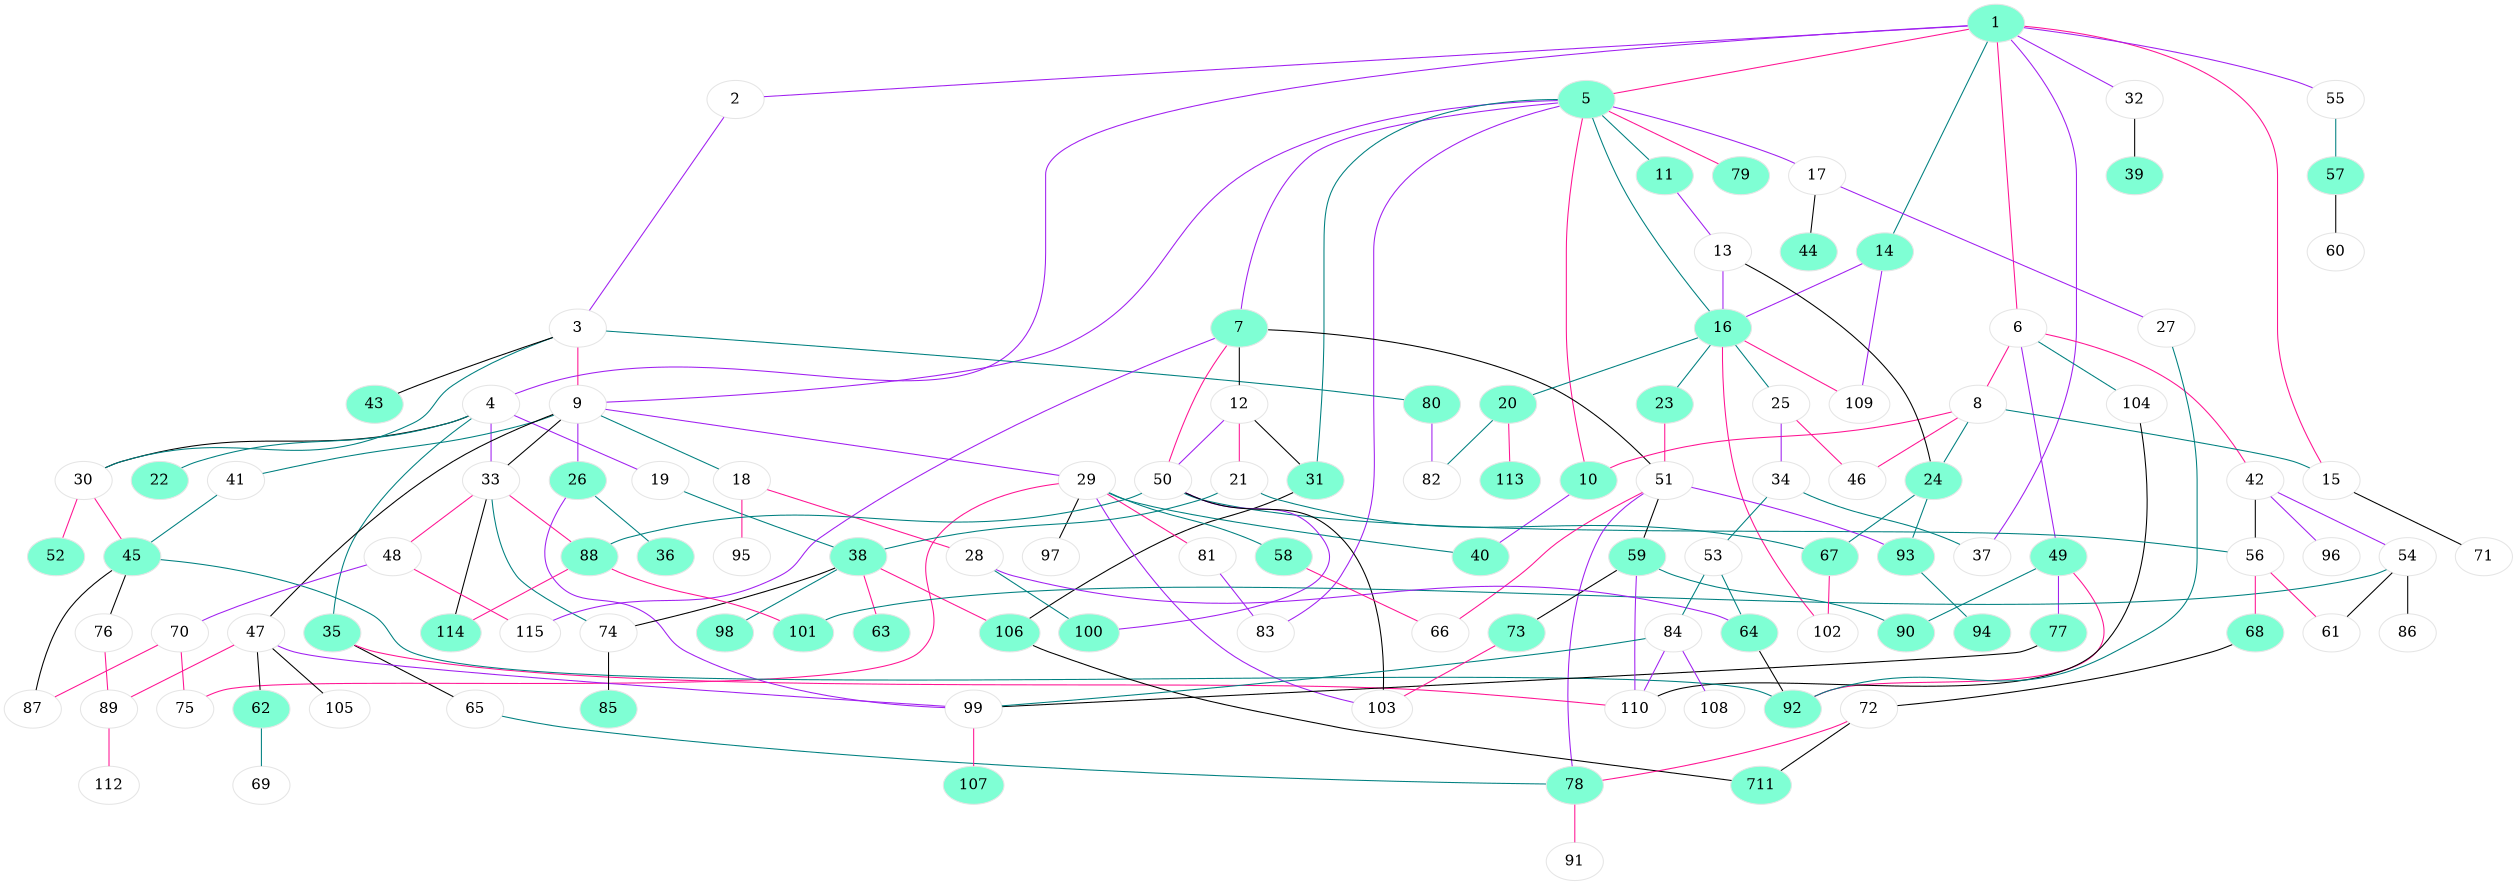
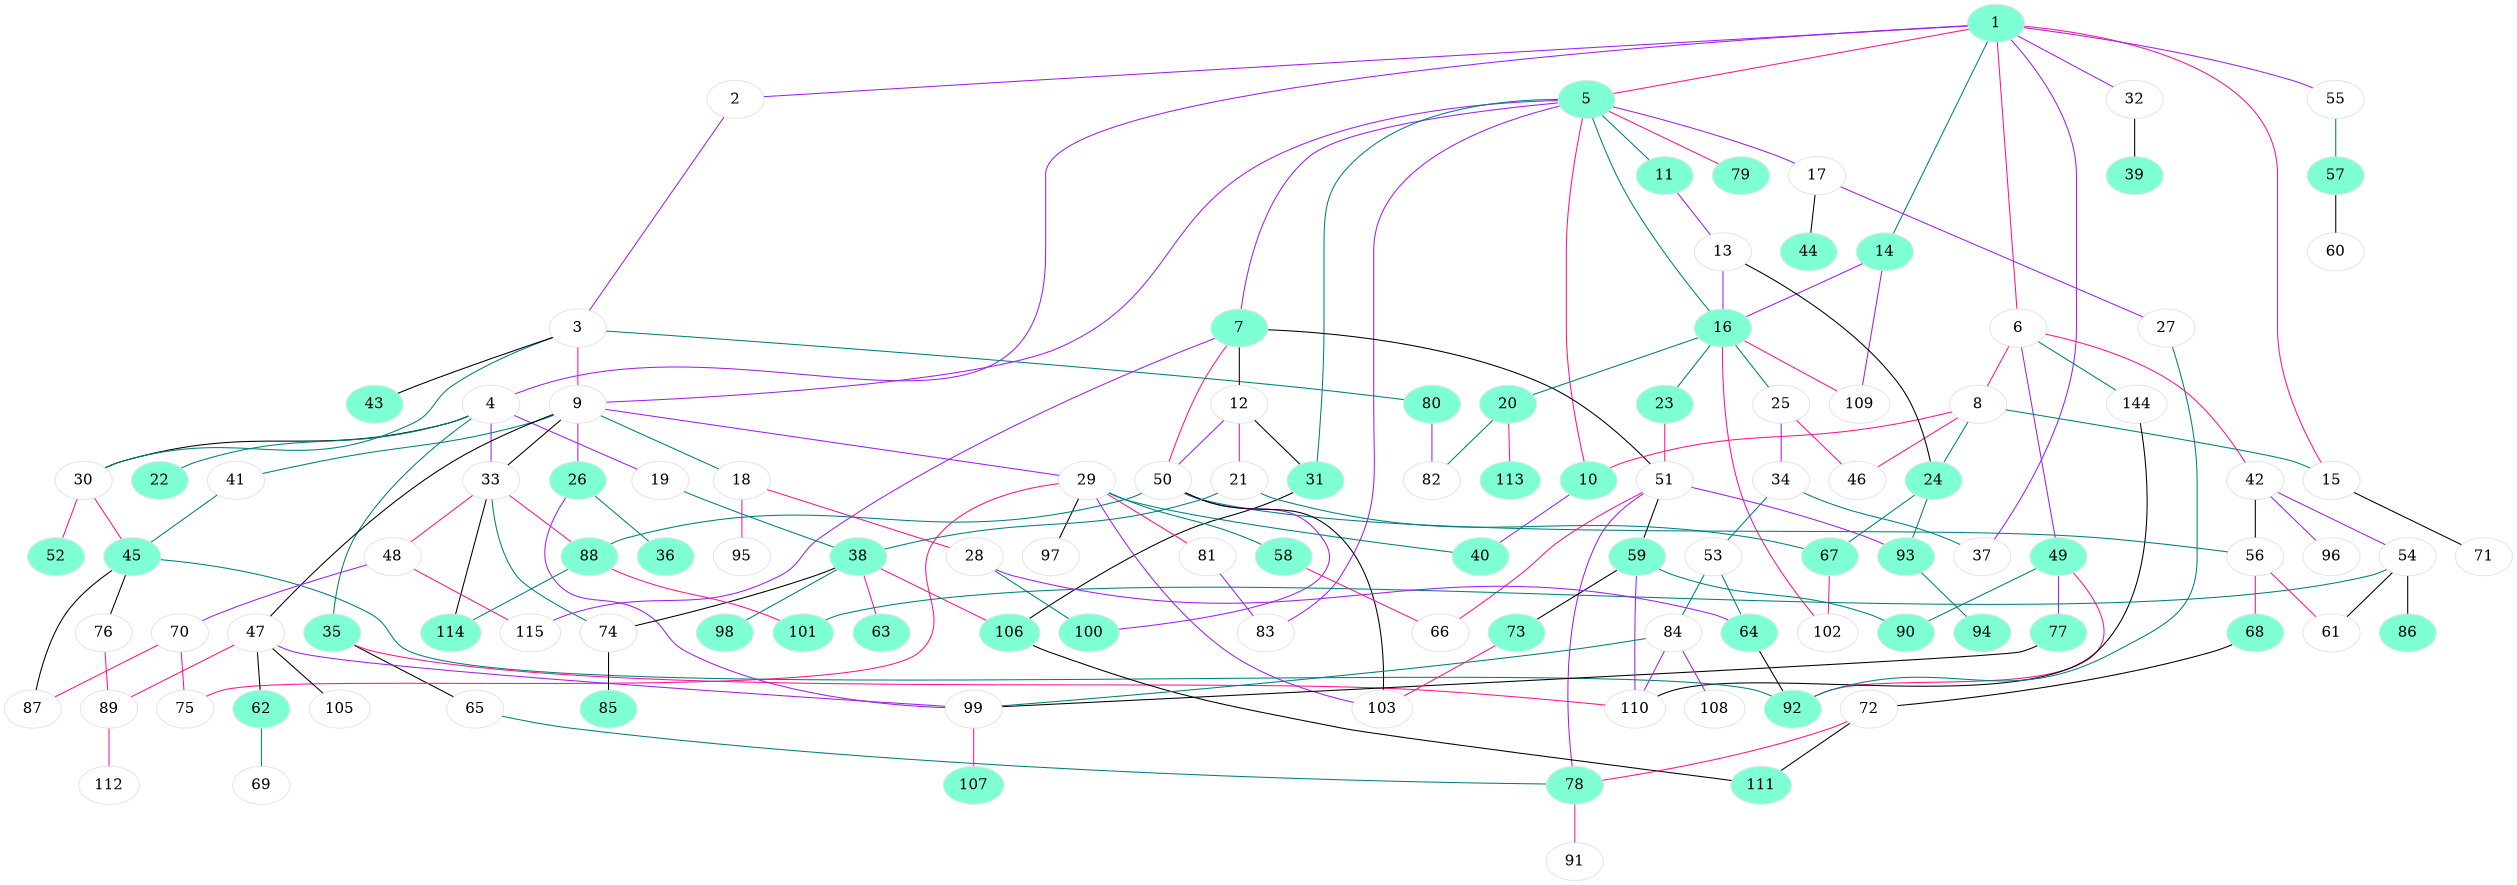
  graph {
    node [color=gray90 fillcolor=white style=filled]
    edge [color=deeppink]
    1 [fillcolor=aquamarine]
    2
    4
    5 [fillcolor=aquamarine]
    6
    14 [fillcolor=aquamarine]
    15
    32
    37
    55
    3
    30
    19
    22 [fillcolor=aquamarine]
    35 [fillcolor=aquamarine]
    33
    9
    7 [fillcolor=aquamarine]
    10 [fillcolor=aquamarine]
    11 [fillcolor=aquamarine]
    16 [fillcolor=aquamarine]
    17
    31 [fillcolor=aquamarine]
    79 [fillcolor=aquamarine]
    83
    8
    42
    49 [fillcolor=aquamarine]
-   104
+   104 [label=144]
    109
    71
    39 [fillcolor=aquamarine]
    57 [fillcolor=aquamarine]
    43 [fillcolor=aquamarine]
    80 [fillcolor=aquamarine]
    18
    26 [fillcolor=aquamarine]
    29
    41
    47
    45 [fillcolor=aquamarine]
    52 [fillcolor=aquamarine]
    82
    38 [fillcolor=aquamarine]
    65
    110
    12
    50
    51
    115
    40 [fillcolor=aquamarine]
    13
    20 [fillcolor=aquamarine]
    23 [fillcolor=aquamarine]
    25
    102
    27
    44 [fillcolor=aquamarine]
    106 [fillcolor=aquamarine]
    24 [fillcolor=aquamarine]
    46
    54
    56
    96
    92 [fillcolor=aquamarine]
    77 [fillcolor=aquamarine]
    90 [fillcolor=aquamarine]
    21
    100 [fillcolor=aquamarine]
    103
    88 [fillcolor=aquamarine]
    93 [fillcolor=aquamarine]
    59 [fillcolor=aquamarine]
    66
    78 [fillcolor=aquamarine]
    67 [fillcolor=aquamarine]
    28
    95
    36 [fillcolor=aquamarine]
    99
    58 [fillcolor=aquamarine]
    75
    81
    97
    48
    74
    114 [fillcolor=aquamarine]
    62 [fillcolor=aquamarine]
    89
    105
    113 [fillcolor=aquamarine]
    34
    64 [fillcolor=aquamarine]
    63 [fillcolor=aquamarine]
    98 [fillcolor=aquamarine]
    94 [fillcolor=aquamarine]
    53
    107 [fillcolor=aquamarine]
    76
    87
-   111 [fillcolor=aquamarine label=711]
+   111 [fillcolor=aquamarine]
    70
    85 [fillcolor=aquamarine]
    101 [fillcolor=aquamarine]
    84
    61
-   86
+   86 [fillcolor=aquamarine]
    68 [fillcolor=aquamarine]
    69
    112
    73 [fillcolor=aquamarine]
    91
    108
    60
    72
    1 -- 2 [color=purple]
    1 -- 4 [color=purple]
    1 -- 5
    1 -- 6
    1 -- 14 [color=teal]
    1 -- 15
    1 -- 32 [color=purple]
    1 -- 37 [color=purple]
    1 -- 55 [color=purple]
    2 -- 3 [color=purple]
    4 -- 30 [color=black]
    4 -- 19 [color=purple]
    4 -- 22 [color=teal]
    4 -- 35 [color=teal]
    4 -- 33 [color=purple]
    5 -- 9 [color=purple]
    5 -- 7 [color=purple]
    5 -- 10
    5 -- 11 [color=teal]
    5 -- 16 [color=teal]
    5 -- 17 [color=purple]
    5 -- 31 [color=teal]
    5 -- 79
    5 -- 83 [color=purple]
    6 -- 8
    6 -- 42
    6 -- 49 [color=purple]
    6 -- 104 [color=teal]
    14 -- 16 [color=purple]
    14 -- 109 [color=purple]
    15 -- 71 [color=black]
    32 -- 39 [color=black]
    55 -- 57 [color=teal]
    3 -- 30 [color=teal]
    3 -- 9
    3 -- 43 [color=black]
    3 -- 80 [color=teal]
    30 -- 45
    30 -- 52
    19 -- 38 [color=teal]
    35 -- 65 [color=black]
    35 -- 110
    33 -- 88
    33 -- 48
    33 -- 74 [color=teal]
    33 -- 114 [color=black]
    9 -- 33 [color=black]
    9 -- 18 [color=teal]
    9 -- 26 [color=purple]
    9 -- 29 [color=purple]
    9 -- 41 [color=teal]
    9 -- 47 [color=black]
    7 -- 12 [color=black]
    7 -- 50
    7 -- 51 [color=black]
    7 -- 115 [color=purple]
    10 -- 40 [color=purple]
    11 -- 13 [color=purple]
    16 -- 109
    16 -- 20 [color=teal]
    16 -- 23 [color=teal]
    16 -- 25 [color=teal]
    16 -- 102
    17 -- 27 [color=purple]
    17 -- 44 [color=black]
    31 -- 106 [color=black]
    8 -- 15 [color=teal]
    8 -- 10
    8 -- 24 [color=teal]
    8 -- 46
    42 -- 54 [color=purple]
    42 -- 56 [color=black]
    42 -- 96 [color=purple]
    49 -- 92
    49 -- 77 [color=purple]
    49 -- 90 [color=teal]
    104 -- 110 [color=black]
    57 -- 60 [color=black]
    80 -- 82 [color=purple]
    18 -- 28
    18 -- 95
    26 -- 36 [color=teal]
    26 -- 99 [color=purple]
    29 -- 40 [color=teal]
    29 -- 103 [color=purple]
    29 -- 58 [color=teal]
    29 -- 75
    29 -- 81
    29 -- 97 [color=black]
    41 -- 45 [color=teal]
    47 -- 99 [color=purple]
    47 -- 62 [color=black]
    47 -- 89
    47 -- 105 [color=black]
    45 -- 92 [color=teal]
    45 -- 76 [color=black]
    45 -- 87 [color=black]
    38 -- 106
    38 -- 74 [color=black]
    38 -- 63
    38 -- 98 [color=teal]
    65 -- 78 [color=teal]
    12 -- 31 [color=black]
    12 -- 50 [color=purple]
    12 -- 21
    50 -- 56 [color=teal]
    50 -- 100 [color=purple]
    50 -- 103 [color=black]
    50 -- 88 [color=teal]
    51 -- 93 [color=purple]
    51 -- 59 [color=black]
    51 -- 66
    51 -- 78 [color=purple]
    13 -- 16 [color=purple]
    13 -- 24 [color=black]
    20 -- 82 [color=teal]
    20 -- 113
    23 -- 51
    25 -- 46
    25 -- 34 [color=purple]
    27 -- 92 [color=teal]
    106 -- 111 [color=black]
    24 -- 93 [color=teal]
    24 -- 67 [color=teal]
    54 -- 101 [color=teal]
    54 -- 61 [color=black]
    54 -- 86 [color=black]
    56 -- 61
    56 -- 68
    77 -- 99 [color=black]
    21 -- 38 [color=teal]
    21 -- 67 [color=teal]
-   88 -- 114
+   88 -- 114 [color=teal]
    88 -- 101
    93 -- 94 [color=teal]
    59 -- 110 [color=purple]
    59 -- 90 [color=teal]
    59 -- 73 [color=black]
    78 -- 91
    67 -- 102
    28 -- 100 [color=teal]
    28 -- 64 [color=purple]
    99 -- 107
    58 -- 66
    81 -- 83 [color=purple]
    48 -- 115
    48 -- 70 [color=purple]
    74 -- 85 [color=black]
    62 -- 69 [color=teal]
    89 -- 112
    34 -- 37 [color=teal]
    34 -- 53 [color=teal]
    64 -- 92 [color=black]
    53 -- 64 [color=teal]
    53 -- 84 [color=teal]
    76 -- 89
    70 -- 75
    70 -- 87
    84 -- 110 [color=purple]
    84 -- 99 [color=teal]
    84 -- 108 [color=purple]
    68 -- 72 [color=black]
    73 -- 103
    72 -- 78
    72 -- 111 [color=black]
  }
